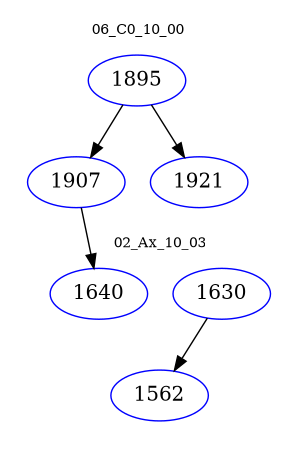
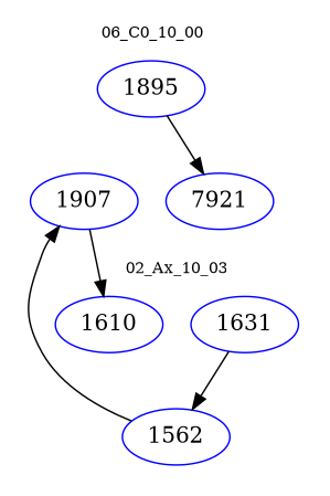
  digraph {
    node [color=blue]
    edge [color=black]
-   n1 [label=1630]
+   n1 [label=1631]
    n2 [label=1562]
-   n3 [label=1640]
+   n3 [label=1610]
    n4 [label=1895]
    n5 [label=1907]
-   n6 [label=1921]
+   n6 [label=7921]
    subgraph cluster_1 {
      color=white
      fontsize=10
      label="02_Ax_10_03"
      n1
      n2
      n3
    }
    subgraph cluster_2 {
      color=white
      fontsize=10
      label="06_C0_10_00"
      n4
      n5
      n6
    }
    n1 -> n2
-   n4 -> n5
+   n2 -> n5
    n4 -> n6
    n5 -> n3
  }
